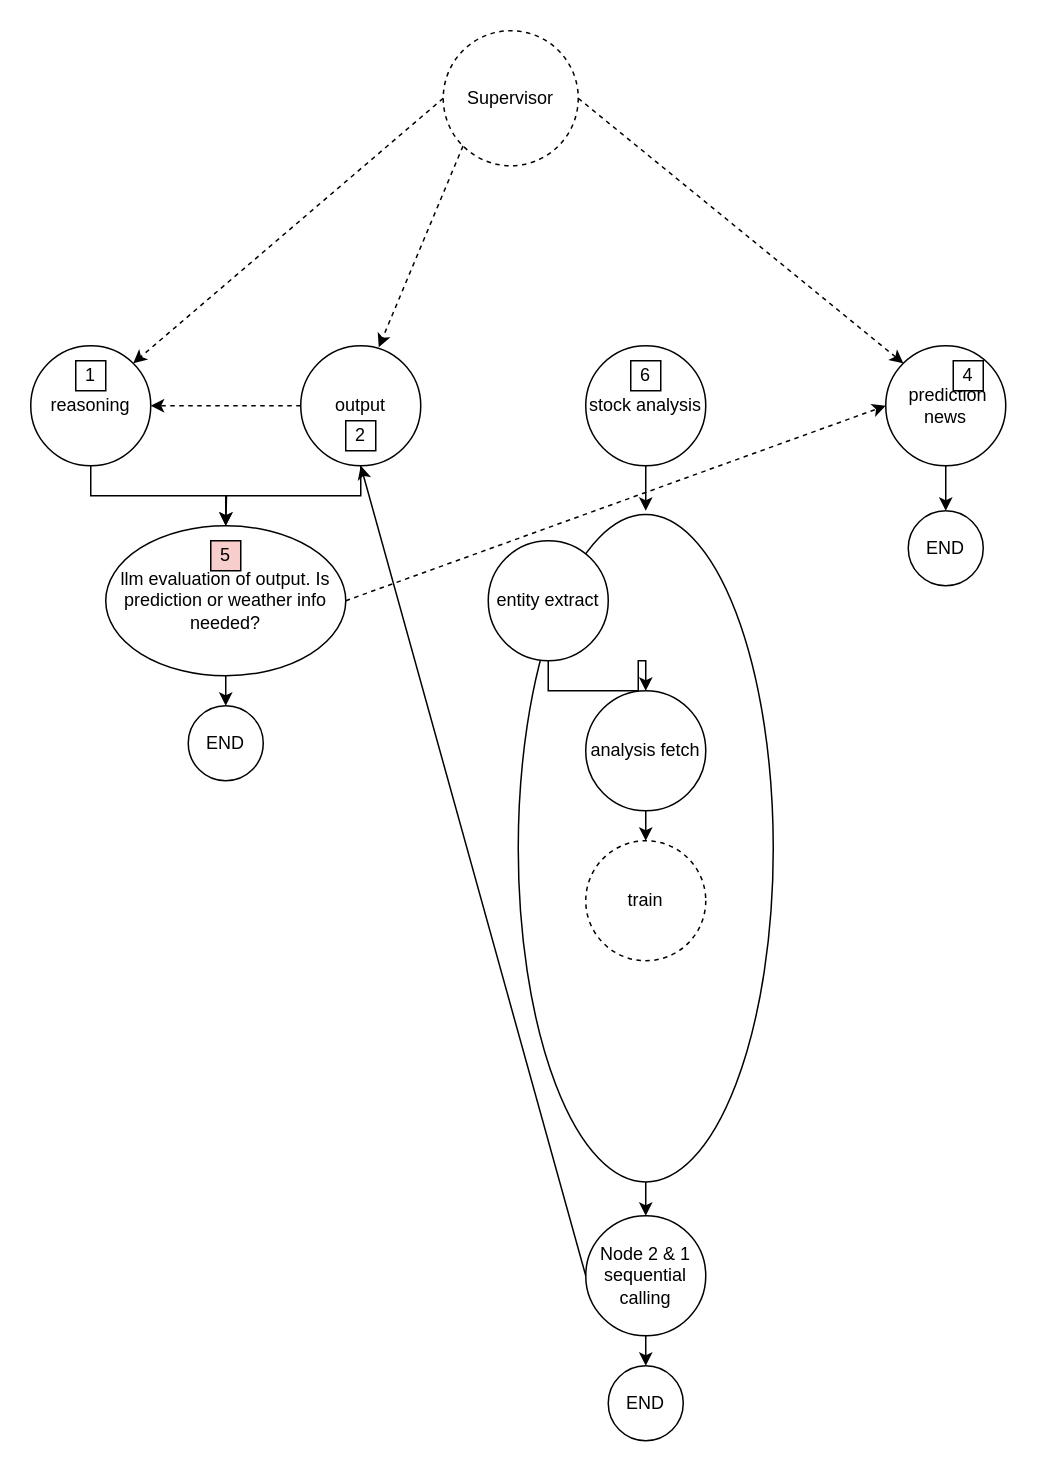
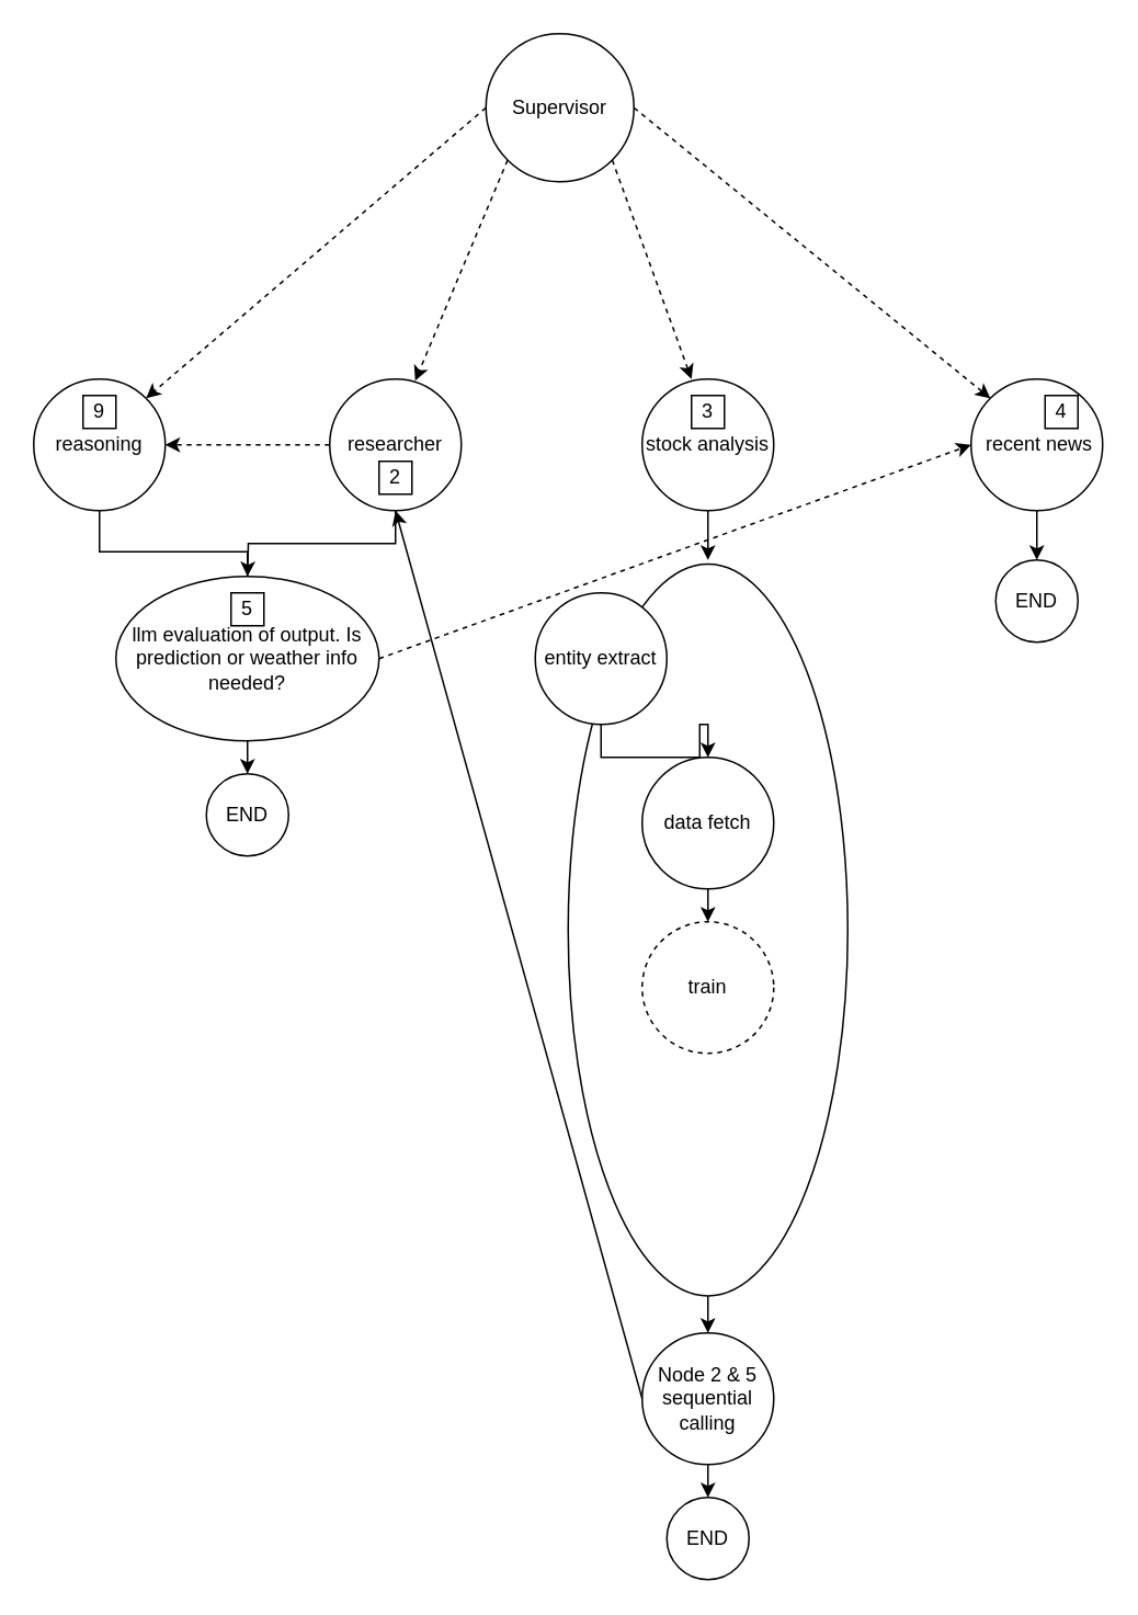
  <mxCell id="0" />
  <mxCell id="1" parent="0" />
- <mxCell id="2" value="Supervisor" style="ellipse;whiteSpace=wrap;html=1;aspect=fixed;dashed=1;" vertex="1" parent="1"><mxGeometry x="295" y="20" width="90" height="90" as="geometry" /></mxCell>
- <mxCell id="3" style="edgeStyle=orthogonalEdgeStyle;rounded=0;orthogonalLoop=1;jettySize=auto;html=1;exitX=0.5;exitY=1;exitDx=0;exitDy=0;entryX=0.5;entryY=0;entryDx=0;entryDy=0;" edge="1" parent="1" source="4" target="19"><mxGeometry relative="1" as="geometry" /></mxCell>
+ <mxCell id="2" value="Supervisor" style="ellipse;whiteSpace=wrap;html=1;aspect=fixed;" vertex="1" parent="1"><mxGeometry x="295" y="20" width="90" height="90" as="geometry" /></mxCell>
+ <mxCell id="3" style="edgeStyle=orthogonalEdgeStyle;rounded=0;orthogonalLoop=1;jettySize=auto;html=1;exitX=0.5;exitY=1;exitDx=0;exitDy=0;" edge="1" parent="1" source="4" target="31"><mxGeometry relative="1" as="geometry" /></mxCell>
  <mxCell id="4" value="reasoning" style="ellipse;whiteSpace=wrap;html=1;aspect=fixed;" vertex="1" parent="1"><mxGeometry x="20" y="230" width="80" height="80" as="geometry" /></mxCell>
  <mxCell id="5" style="edgeStyle=orthogonalEdgeStyle;rounded=0;orthogonalLoop=1;jettySize=auto;html=1;exitX=0.5;exitY=1;exitDx=0;exitDy=0;" edge="1" parent="1" source="6"><mxGeometry relative="1" as="geometry"><mxPoint x="150" y="350" as="targetPoint" /></mxGeometry></mxCell>
- <mxCell id="6" value="output" style="ellipse;whiteSpace=wrap;html=1;aspect=fixed;" vertex="1" parent="1"><mxGeometry x="200" y="230" width="80" height="80" as="geometry" /></mxCell>
+ <mxCell id="6" value="researcher" style="ellipse;whiteSpace=wrap;html=1;aspect=fixed;" vertex="1" parent="1"><mxGeometry x="200" y="230" width="80" height="80" as="geometry" /></mxCell>
  <mxCell id="7" style="edgeStyle=orthogonalEdgeStyle;rounded=0;orthogonalLoop=1;jettySize=auto;html=1;exitX=0.5;exitY=1;exitDx=0;exitDy=0;" edge="1" parent="1" source="8"><mxGeometry relative="1" as="geometry"><mxPoint x="430" y="340" as="targetPoint" /><mxPoint x="430" y="330" as="sourcePoint" /></mxGeometry></mxCell>
  <mxCell id="8" value="stock analysis" style="ellipse;whiteSpace=wrap;html=1;aspect=fixed;" vertex="1" parent="1"><mxGeometry x="390" y="230" width="80" height="80" as="geometry" /></mxCell>
  <mxCell id="9" style="edgeStyle=orthogonalEdgeStyle;rounded=0;orthogonalLoop=1;jettySize=auto;html=1;exitX=0.5;exitY=1;exitDx=0;exitDy=0;entryX=0.5;entryY=0;entryDx=0;entryDy=0;" edge="1" parent="1" source="10" target="34"><mxGeometry relative="1" as="geometry"><mxPoint x="630" y="330" as="targetPoint" /><Array as="points" /></mxGeometry></mxCell>
- <mxCell id="10" value="&amp;nbsp;prediction news" style="ellipse;whiteSpace=wrap;html=1;aspect=fixed;" vertex="1" parent="1"><mxGeometry x="590" y="230" width="80" height="80" as="geometry" /></mxCell>
+ <mxCell id="10" value="&amp;nbsp;recent news" style="ellipse;whiteSpace=wrap;html=1;aspect=fixed;" vertex="1" parent="1"><mxGeometry x="590" y="230" width="80" height="80" as="geometry" /></mxCell>
  <mxCell id="11" style="edgeStyle=orthogonalEdgeStyle;rounded=0;orthogonalLoop=1;jettySize=auto;html=1;exitX=1;exitY=0.5;exitDx=0;exitDy=0;" edge="1" parent="1" source="12"><mxGeometry relative="1" as="geometry"><mxPoint x="430" y="810" as="targetPoint" /><Array as="points"><mxPoint x="430" y="800" /><mxPoint x="430" y="800" /></Array></mxGeometry></mxCell>
  <mxCell id="12" value="" style="ellipse;whiteSpace=wrap;html=1;rotation=90;" vertex="1" parent="1"><mxGeometry x="207.5" y="480" width="445" height="170" as="geometry" /></mxCell>
  <mxCell id="13" style="edgeStyle=orthogonalEdgeStyle;rounded=0;orthogonalLoop=1;jettySize=auto;html=1;exitX=0.5;exitY=1;exitDx=0;exitDy=0;entryX=0.5;entryY=0;entryDx=0;entryDy=0;" edge="1" parent="1" source="14" target="16"><mxGeometry relative="1" as="geometry" /></mxCell>
  <mxCell id="14" value="entity extract" style="ellipse;whiteSpace=wrap;html=1;aspect=fixed;" vertex="1" parent="1"><mxGeometry x="325" y="360" width="80" height="80" as="geometry" /></mxCell>
  <mxCell id="15" style="edgeStyle=orthogonalEdgeStyle;rounded=0;orthogonalLoop=1;jettySize=auto;html=1;exitX=0.5;exitY=1;exitDx=0;exitDy=0;entryX=0.5;entryY=0;entryDx=0;entryDy=0;" edge="1" parent="1" source="16" target="17"><mxGeometry relative="1" as="geometry" /></mxCell>
- <mxCell id="16" value="analysis fetch" style="ellipse;whiteSpace=wrap;html=1;aspect=fixed;" vertex="1" parent="1"><mxGeometry x="390" y="460" width="80" height="80" as="geometry" /></mxCell>
+ <mxCell id="16" value="data fetch" style="ellipse;whiteSpace=wrap;html=1;aspect=fixed;" vertex="1" parent="1"><mxGeometry x="390" y="460" width="80" height="80" as="geometry" /></mxCell>
  <mxCell id="17" value="train" style="ellipse;whiteSpace=wrap;html=1;aspect=fixed;dashed=1;" vertex="1" parent="1"><mxGeometry x="390" y="560" width="80" height="80" as="geometry" /></mxCell>
  <mxCell id="18" style="edgeStyle=orthogonalEdgeStyle;rounded=0;orthogonalLoop=1;jettySize=auto;html=1;exitX=0.5;exitY=1;exitDx=0;exitDy=0;" edge="1" parent="1" source="19"><mxGeometry relative="1" as="geometry"><mxPoint x="150" y="470" as="targetPoint" /></mxGeometry></mxCell>
  <mxCell id="19" value="llm evaluation of output. Is prediction or weather info needed?" style="ellipse;whiteSpace=wrap;html=1;" vertex="1" parent="1"><mxGeometry x="70" y="350" width="160" height="100" as="geometry" /></mxCell>
  <mxCell id="20" value="" style="endArrow=classic;html=1;rounded=0;exitX=1;exitY=0.5;exitDx=0;exitDy=0;entryX=0;entryY=0;entryDx=0;entryDy=0;dashed=1;" edge="1" parent="1" source="2" target="10"><mxGeometry width="50" height="50" relative="1" as="geometry"><mxPoint x="350" y="440" as="sourcePoint" /><mxPoint x="400" y="390" as="targetPoint" /></mxGeometry></mxCell>
  <mxCell id="21" value="" style="endArrow=classic;html=1;rounded=0;exitX=0;exitY=0.5;exitDx=0;exitDy=0;entryX=1;entryY=0;entryDx=0;entryDy=0;dashed=1;" edge="1" parent="1" source="2" target="4"><mxGeometry width="50" height="50" relative="1" as="geometry"><mxPoint x="350" y="440" as="sourcePoint" /><mxPoint x="400" y="390" as="targetPoint" /></mxGeometry></mxCell>
  <mxCell id="22" value="" style="endArrow=classic;html=1;rounded=0;exitX=0;exitY=1;exitDx=0;exitDy=0;entryX=0.65;entryY=0.013;entryDx=0;entryDy=0;entryPerimeter=0;dashed=1;" edge="1" parent="1" source="2" target="6"><mxGeometry width="50" height="50" relative="1" as="geometry"><mxPoint x="350" y="440" as="sourcePoint" /><mxPoint x="400" y="390" as="targetPoint" /></mxGeometry></mxCell>
- <mxCell id="24" value="1" style="whiteSpace=wrap;html=1;aspect=fixed;" vertex="1" parent="1"><mxGeometry x="50" y="240" width="20" height="20" as="geometry" /></mxCell>
+ <mxCell id="23" value="" style="endArrow=classic;html=1;rounded=0;exitX=1;exitY=1;exitDx=0;exitDy=0;entryX=0.375;entryY=0;entryDx=0;entryDy=0;entryPerimeter=0;dashed=1;" edge="1" parent="1" source="2" target="8"><mxGeometry width="50" height="50" relative="1" as="geometry"><mxPoint x="350" y="440" as="sourcePoint" /><mxPoint x="400" y="390" as="targetPoint" /></mxGeometry></mxCell>
+ <mxCell id="24" value="9" style="whiteSpace=wrap;html=1;aspect=fixed;" vertex="1" parent="1"><mxGeometry x="50" y="240" width="20" height="20" as="geometry" /></mxCell>
  <mxCell id="25" value="2" style="whiteSpace=wrap;html=1;aspect=fixed;" vertex="1" parent="1"><mxGeometry x="230" y="280" width="20" height="20" as="geometry" /></mxCell>
- <mxCell id="26" value="6" style="whiteSpace=wrap;html=1;aspect=fixed;" vertex="1" parent="1"><mxGeometry x="420" y="240" width="20" height="20" as="geometry" /></mxCell>
+ <mxCell id="26" value="3" style="whiteSpace=wrap;html=1;aspect=fixed;" vertex="1" parent="1"><mxGeometry x="420" y="240" width="20" height="20" as="geometry" /></mxCell>
  <mxCell id="27" value="4" style="whiteSpace=wrap;html=1;aspect=fixed;" vertex="1" parent="1"><mxGeometry x="635" y="240" width="20" height="20" as="geometry" /></mxCell>
  <mxCell id="28" style="edgeStyle=orthogonalEdgeStyle;rounded=0;orthogonalLoop=1;jettySize=auto;html=1;exitX=0.5;exitY=1;exitDx=0;exitDy=0;entryX=0.5;entryY=0;entryDx=0;entryDy=0;" edge="1" parent="1" source="29" target="30"><mxGeometry relative="1" as="geometry" /></mxCell>
- <mxCell id="29" value="Node 2 &amp;amp; 1 sequential calling" style="ellipse;whiteSpace=wrap;html=1;aspect=fixed;" vertex="1" parent="1"><mxGeometry x="390" y="810" width="80" height="80" as="geometry" /></mxCell>
+ <mxCell id="29" value="Node 2 &amp;amp; 5 sequential calling" style="ellipse;whiteSpace=wrap;html=1;aspect=fixed;" vertex="1" parent="1"><mxGeometry x="390" y="810" width="80" height="80" as="geometry" /></mxCell>
  <mxCell id="30" value="END" style="ellipse;whiteSpace=wrap;html=1;aspect=fixed;" vertex="1" parent="1"><mxGeometry x="405" y="910" width="50" height="50" as="geometry" /></mxCell>
- <mxCell id="31" value="5" style="whiteSpace=wrap;html=1;aspect=fixed;fillColor=#f8cecc;" vertex="1" parent="1"><mxGeometry x="140" y="360" width="20" height="20" as="geometry" /></mxCell>
+ <mxCell id="31" value="5" style="whiteSpace=wrap;html=1;aspect=fixed;" vertex="1" parent="1"><mxGeometry x="140" y="360" width="20" height="20" as="geometry" /></mxCell>
  <mxCell id="32" value="" style="endArrow=classic;html=1;rounded=0;exitX=1;exitY=0.5;exitDx=0;exitDy=0;entryX=0;entryY=0.5;entryDx=0;entryDy=0;dashed=1;" edge="1" parent="1" source="19" target="10"><mxGeometry width="50" height="50" relative="1" as="geometry"><mxPoint x="330" y="440" as="sourcePoint" /><mxPoint x="380" y="390" as="targetPoint" /></mxGeometry></mxCell>
  <mxCell id="33" value="END" style="ellipse;whiteSpace=wrap;html=1;aspect=fixed;" vertex="1" parent="1"><mxGeometry x="125" y="470" width="50" height="50" as="geometry" /></mxCell>
  <mxCell id="34" value="END" style="ellipse;whiteSpace=wrap;html=1;aspect=fixed;" vertex="1" parent="1"><mxGeometry x="605" y="340" width="50" height="50" as="geometry" /></mxCell>
  <mxCell id="35" value="" style="endArrow=classic;html=1;rounded=0;exitX=0;exitY=0.5;exitDx=0;exitDy=0;entryX=1;entryY=0.5;entryDx=0;entryDy=0;dashed=1;" edge="1" parent="1" source="6" target="4"><mxGeometry width="50" height="50" relative="1" as="geometry"><mxPoint x="630" y="550" as="sourcePoint" /><mxPoint x="680" y="500" as="targetPoint" /></mxGeometry></mxCell>
  <mxCell id="36" value="" style="endArrow=classic;html=1;rounded=0;exitX=0;exitY=0.5;exitDx=0;exitDy=0;" edge="1" parent="1" source="29"><mxGeometry width="50" height="50" relative="1" as="geometry"><mxPoint x="630" y="560" as="sourcePoint" /><mxPoint x="240" y="310" as="targetPoint" /></mxGeometry></mxCell>
